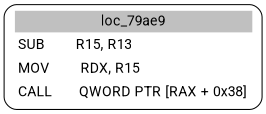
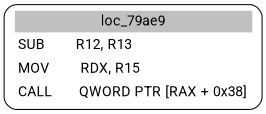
  digraph {
    rankdir=LR
    fontname=Roboto
-   n1 [fontname=Roboto label=<<table border="0" cellborder="0" cellpadding="3"><tr><td align="center" colspan="2" bgcolor="grey">loc_79ae9</td></tr><tr><td align="left">SUB        R15, R13</td></tr><tr><td align="left">MOV        RDX, R15</td></tr><tr><td align="left">CALL       QWORD PTR [RAX + 0x38]</td></tr></table>> shape=Mrecord]
+   n1 [fontname=Roboto label=<<table border="0" cellborder="0" cellpadding="3"><tr><td align="center" colspan="2" bgcolor="grey">loc_79ae9</td></tr><tr><td align="left">SUB        R12, R13</td></tr><tr><td align="left">MOV        RDX, R15</td></tr><tr><td align="left">CALL       QWORD PTR [RAX + 0x38]</td></tr></table>> shape=Mrecord]
  }
